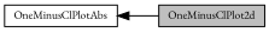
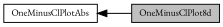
  digraph {
    rankdir=LR
    fontname="EB Garamond"
    node [color=black fontname="EB Garamond" fontsize=10 shape=record style=filled]
-   n1 [fillcolor=grey75 fontcolor=black height=0.2 label=OneMinusClPlot2d width=0.4]
+   n1 [fillcolor=grey75 fontcolor=black height=0.2 label=OneMinusClPlot8d width=0.4]
    n2 [fillcolor=white height=0.2 label=OneMinusClPlotAbs width=0.4]
    n2 -> n1 [color=black dir=back fontname="EB Garamond" fontsize=10 labelfontname=Helvetica labelfontsize=10 style=solid]
  }
